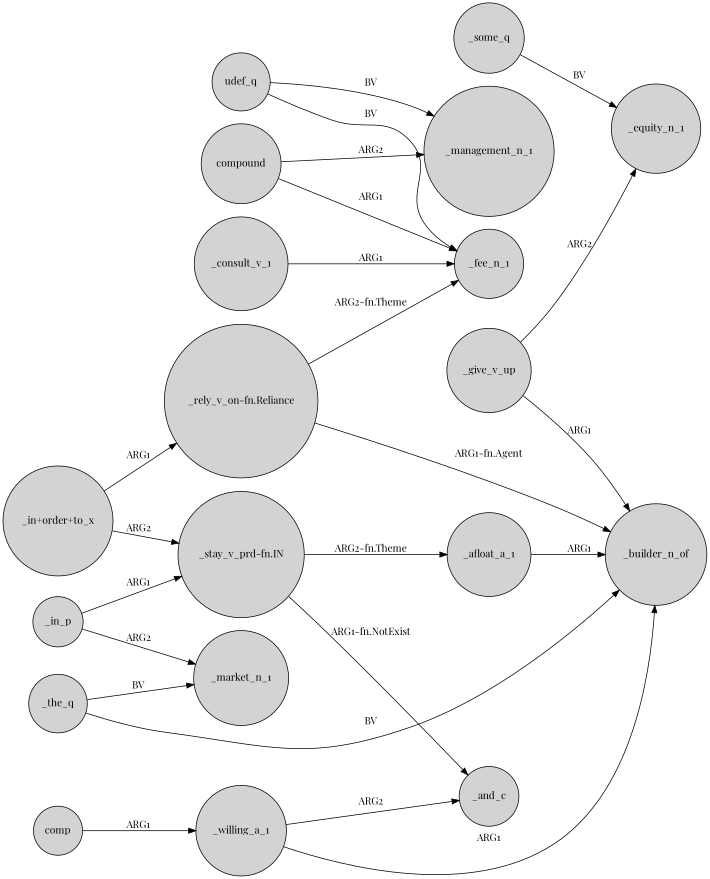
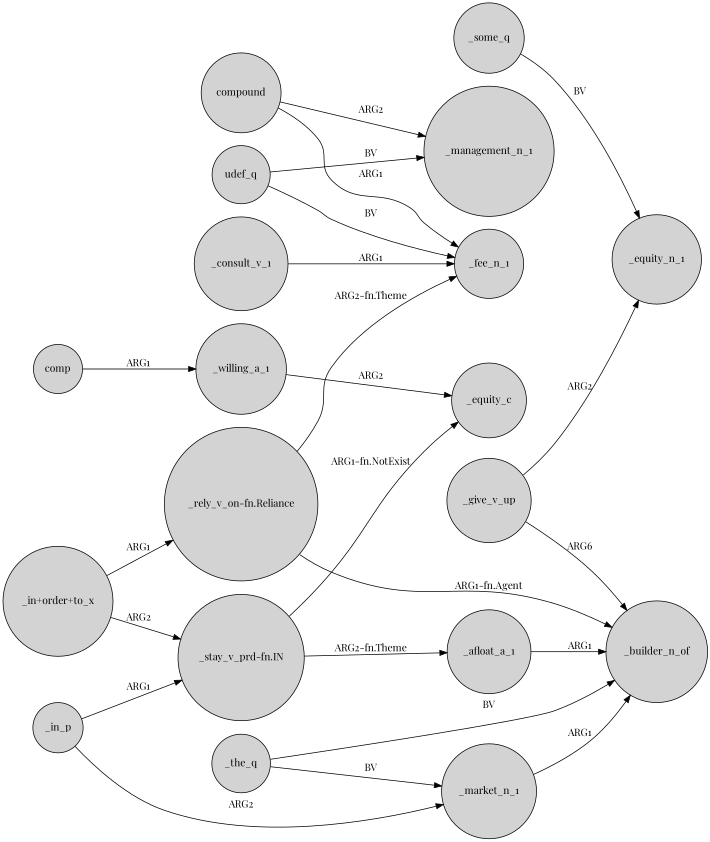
  digraph {
    fontname="Playfair Display"
    rankdir=LR
    node [fontname="Playfair Display" shape=circle style=filled]
    edge [fontname="Playfair Display"]
    _afloat_a_1
    _builder_n_of
    _give_v_up
    _equity_n_1
    "_in+order+to_x"
    "_rely_v_on-fn.Reliance"
    "_stay_v_prd-fn.IN"
    _fee_n_1
-   _and_c
+   _and_c [label=_equity_c]
    udef_q
    _management_n_1
    comp
    _willing_a_1
    compound
    _some_q
    _in_p
    _market_n_1
    _consult_v_1
    _the_q
    _afloat_a_1 -> _builder_n_of [label=ARG1]
-   _give_v_up -> _builder_n_of [label=ARG1]
+   _give_v_up -> _builder_n_of [label=ARG6]
    _give_v_up -> _equity_n_1 [label=ARG2]
    "_in+order+to_x" -> "_rely_v_on-fn.Reliance" [label=ARG1]
    "_in+order+to_x" -> "_stay_v_prd-fn.IN" [label=ARG2]
    "_rely_v_on-fn.Reliance" -> _builder_n_of [label="ARG1-fn.Agent"]
    "_rely_v_on-fn.Reliance" -> _fee_n_1 [label="ARG2-fn.Theme"]
    "_stay_v_prd-fn.IN" -> _afloat_a_1 [label="ARG2-fn.Theme"]
    "_stay_v_prd-fn.IN" -> _and_c [label="ARG1-fn.NotExist"]
    udef_q -> _fee_n_1 [label=BV]
    udef_q -> _management_n_1 [label=BV]
    comp -> _willing_a_1 [label=ARG1]
-   _willing_a_1 -> _builder_n_of [label=ARG1]
+   _market_n_1 -> _builder_n_of [label=ARG1]
    _willing_a_1 -> _and_c [label=ARG2]
    compound -> _fee_n_1 [label=ARG1]
    compound -> _management_n_1 [label=ARG2]
    _some_q -> _equity_n_1 [label=BV]
    _in_p -> "_stay_v_prd-fn.IN" [label=ARG1]
    _in_p -> _market_n_1 [label=ARG2]
    _consult_v_1 -> _fee_n_1 [label=ARG1]
    _the_q -> _builder_n_of [label=BV]
    _the_q -> _market_n_1 [label=BV]
  }
